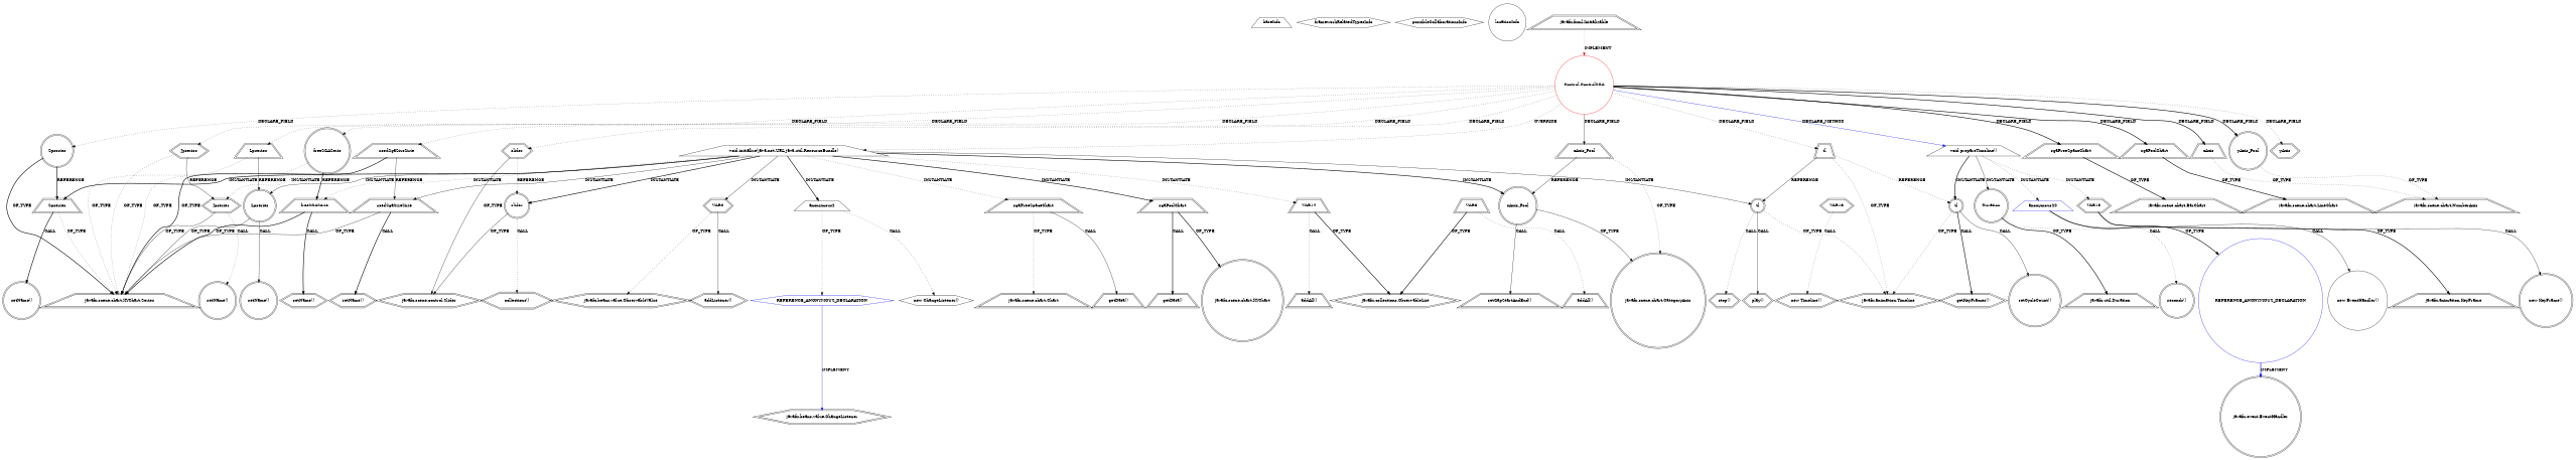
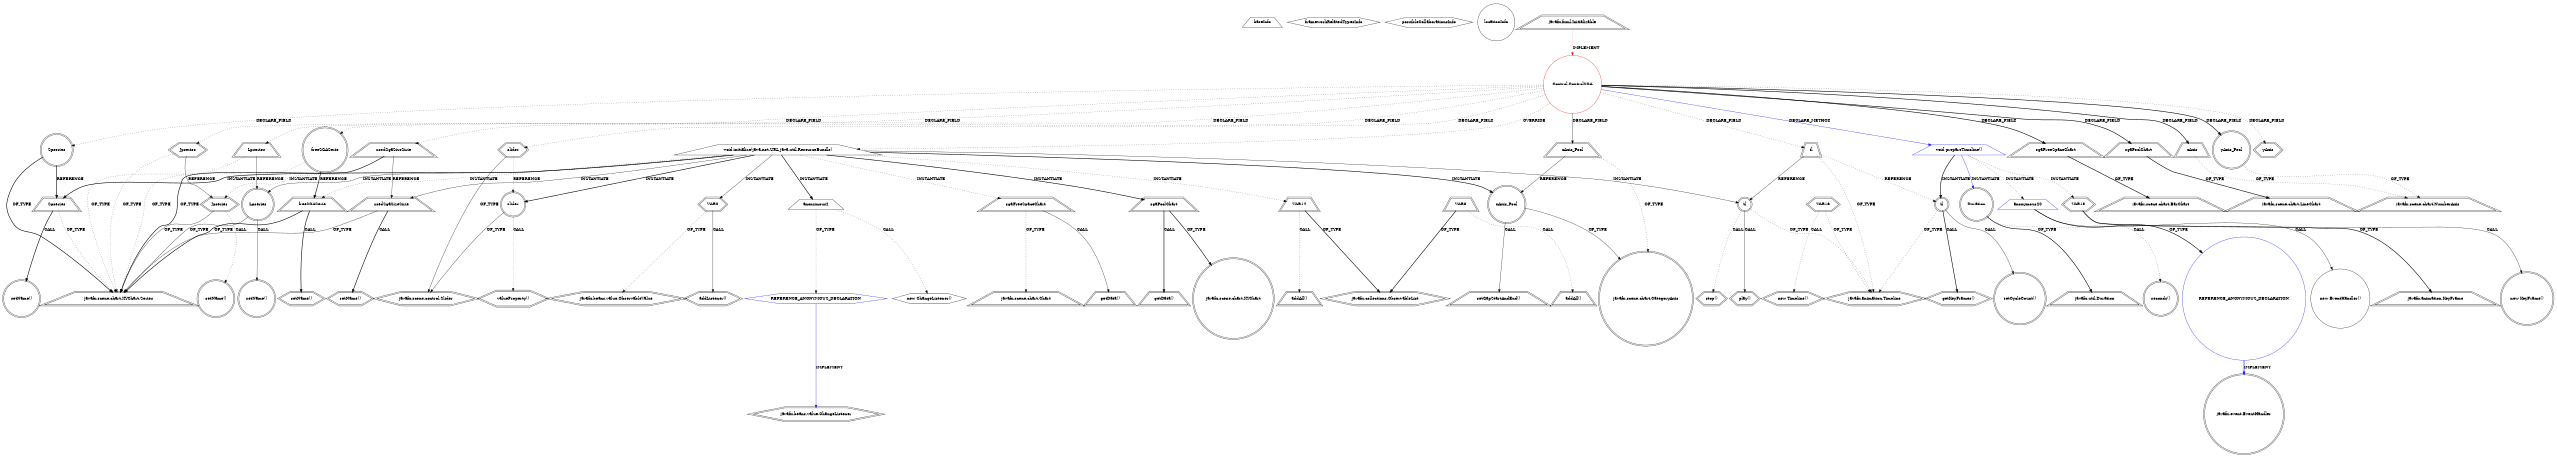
  digraph {
    node [shape=trapezium isFrameworkType=true vertexType=VARIABLE_EXPRESION peripheries=2]
    edge [style=dotted]
    baseInfo [category=extension_graph graphId=2701 isAnonymous=false possibleRelation=true isFrameworkType="" vertexType="" peripheries=""]
    frameworkRelatedTypesInfo [0="javafx.fxml.Initializable" shape=hexagon isFrameworkType="" vertexType="" peripheries=""]
    possibleCollaborationsInfo [0="2701~OVERRIDING_METHOD_DECLARATION-INSTANTIATION-~javafx.fxml.Initializable ~javafx.beans.value.ChangeListener ~false~true" 1="2701~CLIENT_METHOD_DECLARATION-INSTANTIATION-~javafx.fxml.Initializable ~javafx.event.EventHandler ~false~true" shape=hexagon isFrameworkType="" vertexType="" peripheries=""]
    locationInfo [contextSignature=ControlSGA filePath="/geyrix57-Proyecto_1_Bases/Proyecto_1_Bases-master/src/Control/ControlSGA.java" graphId=2701 projectName="geyrix57-Proyecto_1_Bases" shape=circle isFrameworkType="" vertexType="" peripheries=""]
    n5 [color=red isFrameworkType=false label="Control.ControlSGA" shape=circle vertexType=ROOT_CLIENT_CLASS_DECLARATION peripheries=""]
    n6 [label=Jpseries shape=hexagon vertexType=FIELD_DECLARATION]
    n7 [label=Lpseries vertexType=FIELD_DECLARATION]
    n8 [label=Spseries shape=circle vertexType=FIELD_DECLARATION]
    n9 [label=freeSGASerie shape=circle vertexType=FIELD_DECLARATION]
    n10 [label=sgaFreeSpaceChart vertexType=FIELD_DECLARATION]
    n11 [label=sgaPoolChart vertexType=FIELD_DECLARATION]
    n12 [label=slider shape=hexagon vertexType=FIELD_DECLARATION]
    n13 [label=tl vertexType=FIELD_DECLARATION]
    n14 [label=usedSgaSizeSirie vertexType=FIELD_DECLARATION]
    n15 [label=xAxis vertexType=FIELD_DECLARATION]
    n16 [label=xAxis_Pool vertexType=FIELD_DECLARATION]
    n17 [label=yAxis shape=hexagon vertexType=FIELD_DECLARATION]
    n18 [label=yAxis_Pool shape=circle vertexType=FIELD_DECLARATION]
    n19 [isFrameworkType=false label="void initialize(java.net.URL,java.util.ResourceBundle)" vertexType=OVERRIDING_METHOD_DECLARATION peripheries=""]
-   n20 [isFrameworkType=false label="void prepareTimeline()" vertexType=CLIENT_METHOD_DECLARATION peripheries=""]
+   n20 [isFrameworkType=false label="void prepareTimeline()" vertexType=CLIENT_METHOD_DECLARATION color=blue peripheries=""]
    n21 [label="javafx.fxml.Initializable" vertexType=FRAMEWORK_INTERFACE_TYPE]
    n22 [label="javafx.scene.chart.XYChart.Series" vertexType=FRAMEWORK_CLASS_TYPE]
    n23 [label=Jpseries shape=hexagon]
    n24 [label=Lpseries shape=circle]
    n25 [label=Spseries]
    n26 [label=freeSGASerie]
    n27 [label="javafx.scene.chart.BarChart" vertexType=FRAMEWORK_CLASS_TYPE]
    n28 [label="javafx.scene.chart.LineChart" vertexType=FRAMEWORK_CLASS_TYPE]
    n29 [label="javafx.scene.control.Slider" shape=hexagon vertexType=FRAMEWORK_CLASS_TYPE]
    n30 [label=slider shape=circle]
    n31 [label="javafx.animation.Timeline" shape=hexagon vertexType=FRAMEWORK_CLASS_TYPE]
    n32 [label=tl shape=circle]
    n33 [label=tl shape=circle]
    n34 [label=usedSgaSizeSirie]
    n35 [label="javafx.scene.chart.NumberAxis" vertexType=FRAMEWORK_CLASS_TYPE]
    n36 [label="javafx.scene.chart.CategoryAxis" shape=circle vertexType=FRAMEWORK_CLASS_TYPE]
    n37 [label=xAxis_Pool shape=circle]
    n38 [label=VAR0 shape=hexagon]
    n39 [isFrameworkType=false label=anonymous2 peripheries=""]
    n40 [label=sgaFreeSpaceChart]
    n41 [label=VAR14]
    n42 [label=sgaPoolChart]
    n43 [label=VAR18 shape=hexagon]
    n44 [label=Duration shape=circle]
    n45 [color=blue isFrameworkType=false label=anonymous20 peripheries=""]
    n46 [label="setName()" shape=circle vertexType=INSIDE_CALL]
    n47 [label="setName()" shape=circle vertexType=INSIDE_CALL]
    n48 [label="setName()" shape=circle vertexType=INSIDE_CALL]
    n49 [label="setName()" shape=hexagon vertexType=INSIDE_CALL]
-   n50 [label="collections()" shape=hexagon vertexType=INSIDE_CALL]
+   n50 [label="valueProperty()" shape=hexagon vertexType=INSIDE_CALL]
    n51 [label="stop()" shape=hexagon vertexType=INSIDE_CALL]
    n52 [label="play()" shape=hexagon vertexType=INSIDE_CALL]
    n53 [label="getKeyFrames()" shape=hexagon vertexType=INSIDE_CALL]
    n54 [label="setCycleCount()" shape=circle vertexType=INSIDE_CALL]
    n55 [label="setName()" shape=hexagon vertexType=INSIDE_CALL]
    n56 [label="setGapStartAndEnd()" vertexType=INSIDE_CALL]
    n57 [label="javafx.beans.value.ObservableValue" shape=hexagon vertexType=FRAMEWORK_INTERFACE_TYPE]
    n58 [label="addListener()" shape=hexagon vertexType=INSIDE_CALL]
    n59 [color=blue isFrameworkType=false label=REFERENCE_ANONYMOUS_DECLARATION shape=hexagon vertexType=REFERENCE_ANONYMOUS_DECLARATION peripheries=""]
    n60 [isFrameworkType=false label="new ChangeListener()" shape=hexagon vertexType=CONSTRUCTOR_CALL peripheries=""]
    n61 [label="javafx.scene.chart.Chart" vertexType=FRAMEWORK_CLASS_TYPE]
    n62 [label="getData()" vertexType=INSIDE_CALL]
    n63 [label=VAR8]
    n64 [label="javafx.collections.ObservableList" shape=hexagon vertexType=FRAMEWORK_INTERFACE_TYPE]
    n65 [label="addAll()" vertexType=INSIDE_CALL]
    n66 [label="addAll()" vertexType=INSIDE_CALL]
    n67 [label="javafx.scene.chart.XYChart" shape=circle vertexType=FRAMEWORK_CLASS_TYPE]
    n68 [label="getData()" vertexType=INSIDE_CALL]
    n69 [label="javafx.beans.value.ChangeListener" shape=hexagon vertexType=FRAMEWORK_INTERFACE_TYPE]
    n70 [label=VAR16 shape=hexagon]
    n71 [label="new Timeline()" shape=hexagon vertexType=CONSTRUCTOR_CALL]
    n72 [label="javafx.animation.KeyFrame" vertexType=FRAMEWORK_CLASS_TYPE]
    n73 [label="new KeyFrame()" shape=circle vertexType=CONSTRUCTOR_CALL]
    n74 [label="javafx.util.Duration" vertexType=FRAMEWORK_CLASS_TYPE]
    n75 [label="seconds()" shape=circle vertexType=INSIDE_CALL]
    n76 [color=blue isFrameworkType=false label=REFERENCE_ANONYMOUS_DECLARATION shape=circle vertexType=REFERENCE_ANONYMOUS_DECLARATION peripheries=""]
    n77 [isFrameworkType=false label="new EventHandler()" shape=circle vertexType=CONSTRUCTOR_CALL peripheries=""]
    n78 [label="javafx.event.EventHandler" shape=circle vertexType=FRAMEWORK_INTERFACE_TYPE]
    n5 -> n6 [label=DECLARE_FIELD]
    n5 -> n7 [label=DECLARE_FIELD]
    n5 -> n8 [label=DECLARE_FIELD]
    n5 -> n9 [label=DECLARE_FIELD]
    n5 -> n10 [label=DECLARE_FIELD style=bold]
    n5 -> n11 [label=DECLARE_FIELD style=bold]
    n5 -> n12 [label=DECLARE_FIELD]
    n5 -> n13 [label=DECLARE_FIELD]
    n5 -> n14 [label=DECLARE_FIELD]
    n5 -> n15 [label=DECLARE_FIELD style=bold]
    n5 -> n16 [label=DECLARE_FIELD style=solid]
    n5 -> n17 [label=DECLARE_FIELD]
    n5 -> n18 [label=DECLARE_FIELD style=bold]
    n5 -> n19 [label=OVERRIDE]
    n5 -> n20 [color=blue label=DECLARE_METHOD style=solid]
    n6 -> n22 [label=OF_TYPE]
    n6 -> n23 [label=REFERENCE style=solid]
    n7 -> n22 [label=OF_TYPE]
    n7 -> n24 [label=REFERENCE style=solid]
    n8 -> n22 [label=OF_TYPE style=bold]
    n8 -> n25 [label=REFERENCE style=bold]
    n9 -> n22 [label=OF_TYPE]
    n9 -> n26 [label=REFERENCE style=bold]
    n10 -> n27 [label=OF_TYPE style=bold]
    n11 -> n28 [label=OF_TYPE style=bold]
    n12 -> n29 [label=OF_TYPE style=solid]
    n12 -> n30 [label=REFERENCE]
    n13 -> n31 [label=OF_TYPE]
    n13 -> n32 [label=REFERENCE style=solid]
    n13 -> n33 [label=REFERENCE]
    n14 -> n22 [label=OF_TYPE style=bold]
    n14 -> n34 [label=REFERENCE style=solid]
    n15 -> n35 [label=OF_TYPE]
    n16 -> n36 [label=OF_TYPE]
    n16 -> n37 [label=REFERENCE style=solid]
    n18 -> n35 [label=OF_TYPE]
    n19 -> n23 [label=INSTANTIATE]
    n19 -> n24 [label=INSTANTIATE style=solid]
    n19 -> n25 [label=INSTANTIATE style=bold]
    n19 -> n26 [label=INSTANTIATE]
    n19 -> n30 [label=INSTANTIATE style=bold]
    n19 -> n32 [label=INSTANTIATE style=solid]
    n19 -> n34 [label=INSTANTIATE style=solid]
    n19 -> n37 [label=INSTANTIATE style=bold]
    n19 -> n38 [label=INSTANTIATE style=solid]
    n19 -> n39 [label=INSTANTIATE style=bold]
    n19 -> n40 [label=INSTANTIATE]
    n19 -> n41 [label=INSTANTIATE]
    n19 -> n42 [label=INSTANTIATE style=bold]
    n20 -> n33 [label=INSTANTIATE style=bold]
    n20 -> n43 [label=INSTANTIATE]
-   n20 -> n44 [label=INSTANTIATE style=solid]
+   n20 -> n44 [label=INSTANTIATE style=solid color=blue]
    n20 -> n45 [label=INSTANTIATE]
    n21 -> n5 [color=red label=IMPLEMENT]
    n23 -> n22 [label=OF_TYPE style=solid]
    n23 -> n46 [label=CALL]
    n24 -> n22 [label=OF_TYPE style=solid]
    n24 -> n47 [label=CALL style=solid]
    n25 -> n22 [label=OF_TYPE]
    n25 -> n48 [label=CALL style=bold]
    n26 -> n22 [label=OF_TYPE style=bold]
    n26 -> n49 [label=CALL style=bold]
    n30 -> n29 [label=OF_TYPE style=solid]
    n30 -> n50 [label=CALL]
    n32 -> n31 [label=OF_TYPE]
    n32 -> n51 [label=CALL]
    n32 -> n52 [label=CALL style=solid]
    n33 -> n31 [label=OF_TYPE]
    n33 -> n53 [label=CALL style=bold]
    n33 -> n54 [label=CALL style=solid]
    n34 -> n22 [label=OF_TYPE style=solid]
    n34 -> n55 [label=CALL style=bold]
    n37 -> n36 [label=OF_TYPE style=solid]
    n37 -> n56 [label=CALL style=solid]
    n38 -> n57 [label=OF_TYPE]
    n38 -> n58 [label=CALL style=solid]
    n39 -> n59 [label=OF_TYPE]
    n39 -> n60 [label=CALL]
    n40 -> n61 [label=OF_TYPE]
    n40 -> n62 [label=CALL style=solid]
    n41 -> n64 [label=OF_TYPE style=bold]
    n41 -> n66 [label=CALL]
    n42 -> n67 [label=OF_TYPE style=bold]
    n42 -> n68 [label=CALL style=bold]
    n43 -> n72 [label=OF_TYPE style=bold]
    n43 -> n73 [label=CALL style=solid]
    n44 -> n74 [label=OF_TYPE style=bold]
    n44 -> n75 [label=CALL]
    n45 -> n76 [label=OF_TYPE style=bold]
    n45 -> n77 [label=CALL style=solid]
    n59 -> n69 [color=blue label=IMPLEMENT style=solid]
    n63 -> n64 [label=OF_TYPE style=bold]
    n63 -> n65 [label=CALL]
+   n70 -> n31 [label=OF_TYPE]
    n70 -> n71 [label=CALL]
    n76 -> n78 [color=blue label=IMPLEMENT style=bold]
  }
